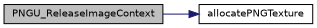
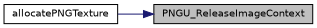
  digraph {
    rankdir=RL
    fontname="DejaVu Sans"
    node [color=black fontname="DejaVu Sans" fontsize=10 shape=record style=filled]
    n1 [fillcolor=grey75 fontcolor=black height=0.2 label=PNGU_ReleaseImageContext width=0.4]
    n2 [fillcolor=white height=0.2 label=allocatePNGTexture width=0.4]
-   n2 -> n1 [color=midnightblue dir=back fontname="DejaVu Sans" fontsize=10 labelfontname=Helvetica labelfontsize=10 style=solid]
+   n1 -> n2 [color=midnightblue dir=back fontname="DejaVu Sans" fontsize=10 labelfontname=Helvetica labelfontsize=10 style=solid]
  }
